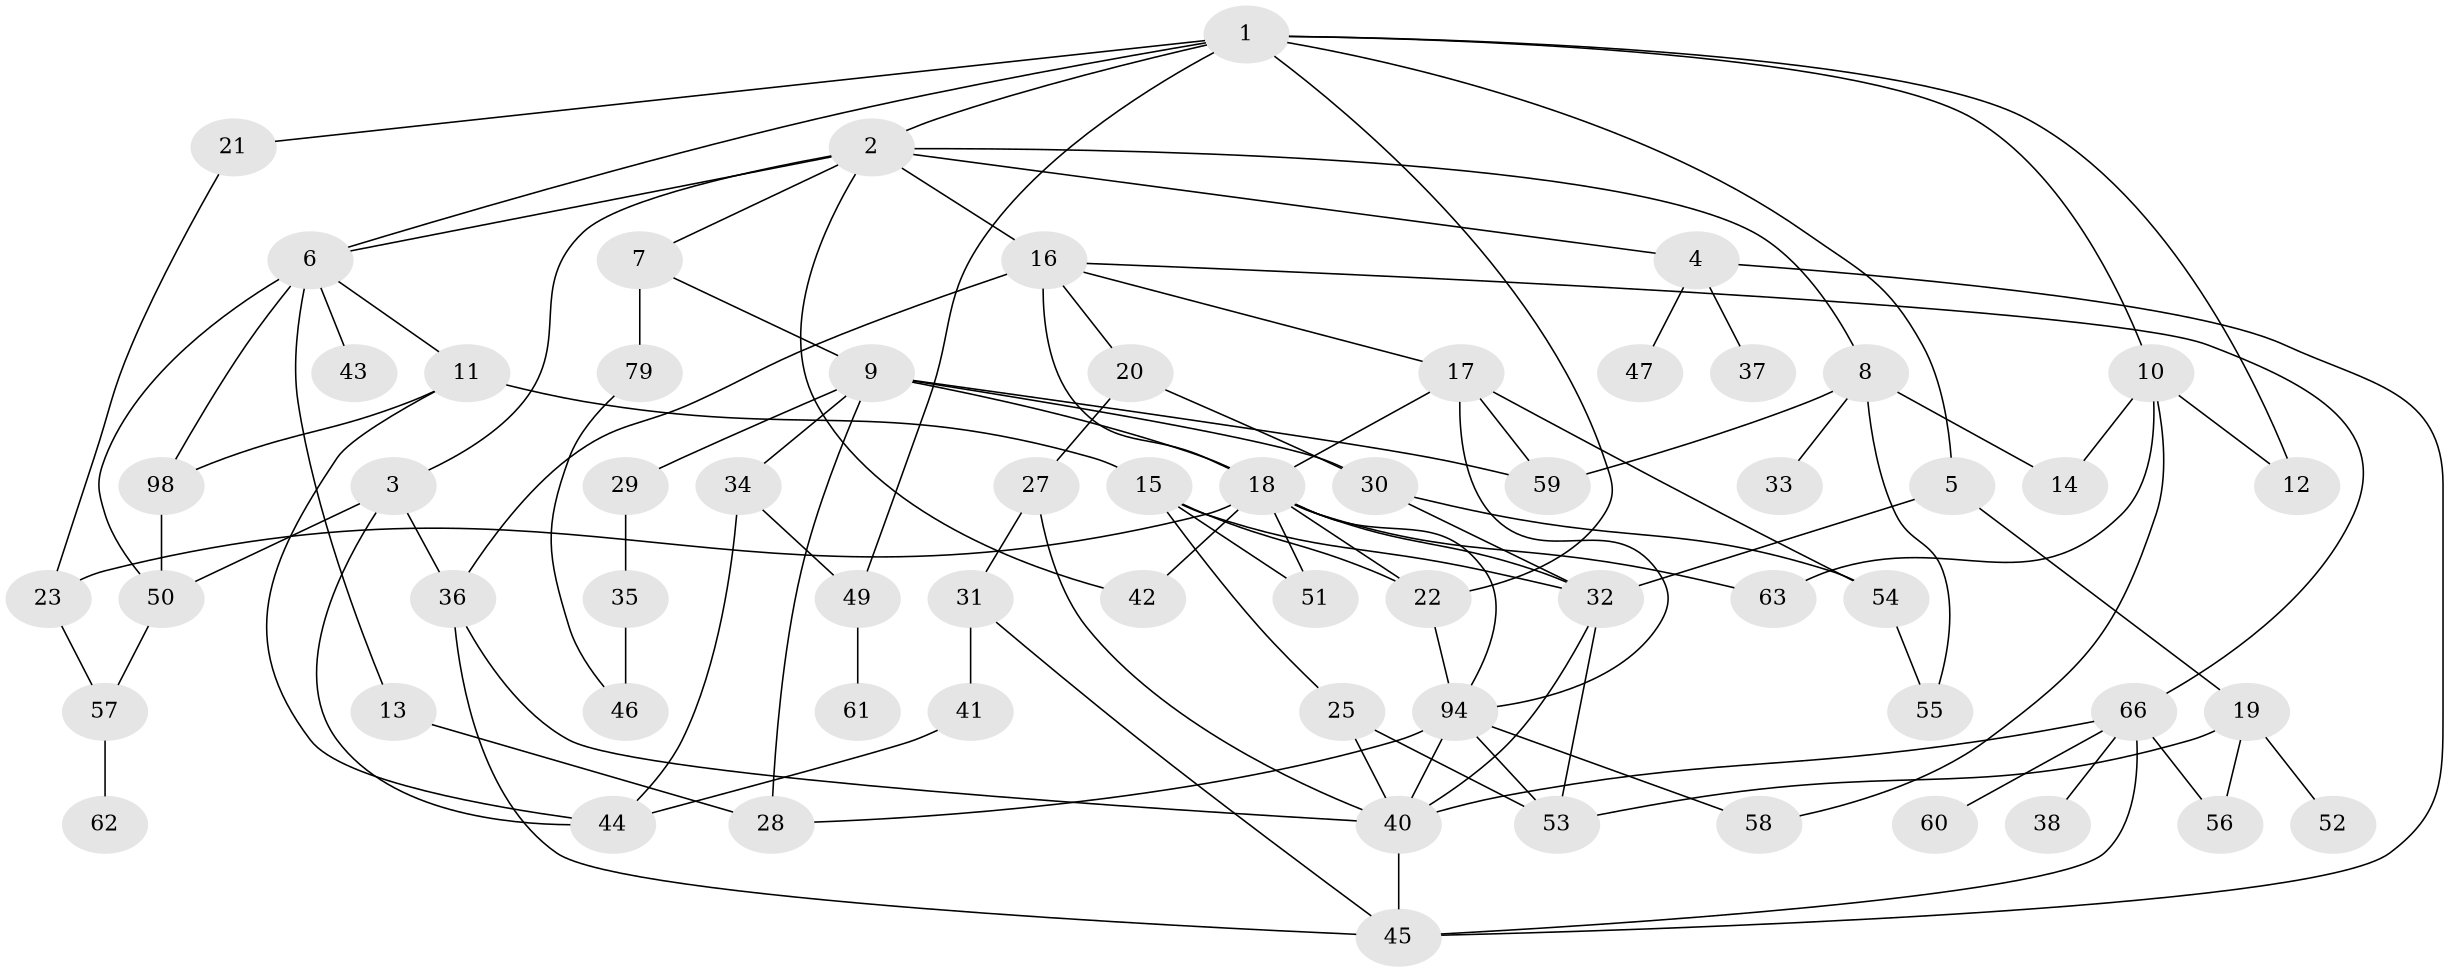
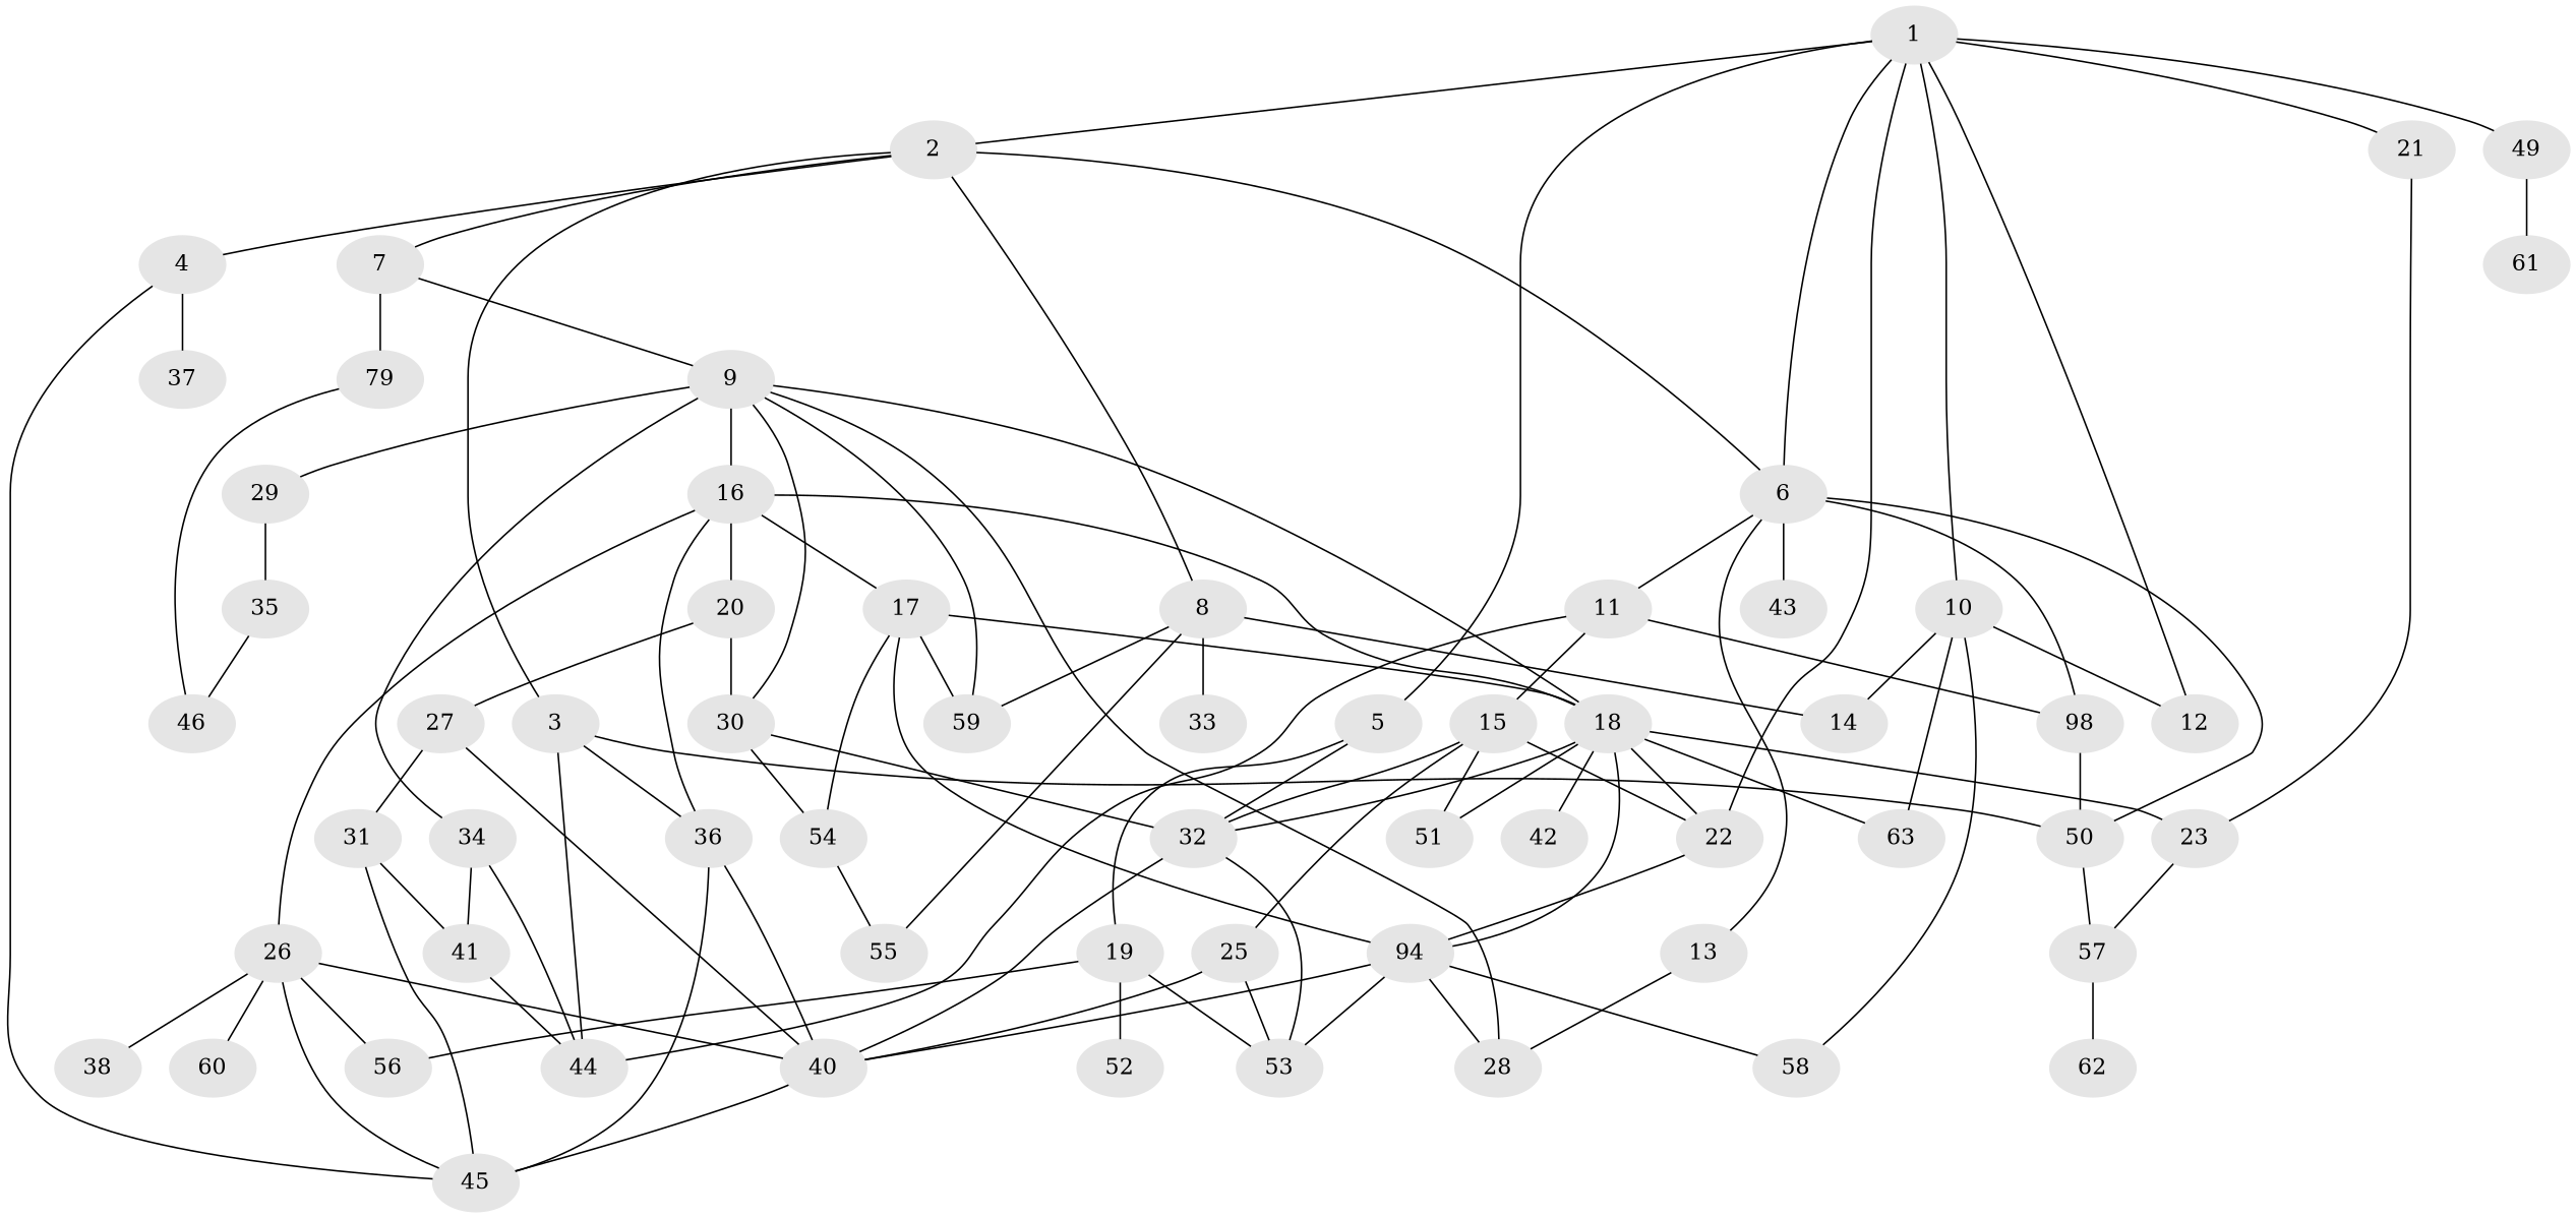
  graph {
    node [color=gray90 style=filled]
    edge [weight=1.0]
    1
    2
    5
    6
    10
    12
    21
    22
    49
    3
    4
    7
    8
    16
    42
    19
    32
    50
    11
    13
    43
    n22 [label=98]
    14
    58
    63
    23
    n27 [label=94]
    61
    36
    44
    37
    45
-   47
    9
    n35 [label=79]
    33
    55
    59
    18
    17
    20
-   26 [label=66]
+   26
    40
    57
    52
    53
    56
    15
    28
    29
    30
    34
    46
    51
    35
    54
    25
    27
    38
    60
    31
    62
    41
    1 -- 2
    1 -- 5
    1 -- 6
    1 -- 10
    1 -- 12
    1 -- 21
    1 -- 22
    1 -- 49
    2 -- 6
    2 -- 3
    2 -- 4
    2 -- 7
    2 -- 8
-   2 -- 16 [weight=2.0]
-   2 -- 42
+   9 -- 16 [weight=2.0]
    5 -- 19
    5 -- 32
    6 -- 50 [weight=2.0]
    6 -- 11
    6 -- 13
    6 -- 43
    6 -- n22
    10 -- 12
    10 -- 14
    10 -- 58
    10 -- 63
    21 -- 23
    22 -- n27 [weight=2.0]
    49 -- 61
    3 -- 50
    3 -- 36
    3 -- 44
    4 -- 37
    4 -- 45
-   4 -- 47
    7 -- 9
    7 -- n35
    8 -- 14
    8 -- 33
    8 -- 55
    8 -- 59
    16 -- 36 [weight=2.0]
    16 -- 18
    16 -- 17
    16 -- 20
    16 -- 26
    19 -- 52
    19 -- 53
    19 -- 56
    32 -- 40
    32 -- 53
    50 -- 57
    11 -- n22
    11 -- 44
    11 -- 15
    13 -- 28
    n22 -- 50 [weight=2.0]
    23 -- 57
    n27 -- 58
    n27 -- 40
    n27 -- 53
    n27 -- 28
    36 -- 45
    36 -- 40
    9 -- 59
    9 -- 18
    9 -- 28
    9 -- 29
    9 -- 30
    9 -- 34
    n35 -- 46
    18 -- 22
    18 -- 42
    18 -- 32
    18 -- 63
    18 -- 23
    18 -- n27
    18 -- 51
    17 -- n27
    17 -- 59
    17 -- 18
    17 -- 54
    20 -- 30
    20 -- 27
    26 -- 45
    26 -- 40
    26 -- 56
    26 -- 38
    26 -- 60
    40 -- 45
    57 -- 62
    15 -- 22
    15 -- 32
    15 -- 51
    15 -- 25
    29 -- 35
    30 -- 32
    30 -- 54
-   34 -- 49
+   34 -- 41
    34 -- 44
    35 -- 46
    54 -- 55
    25 -- 40
    25 -- 53
    27 -- 40
    27 -- 31
    31 -- 45
    31 -- 41
    41 -- 44
  }
